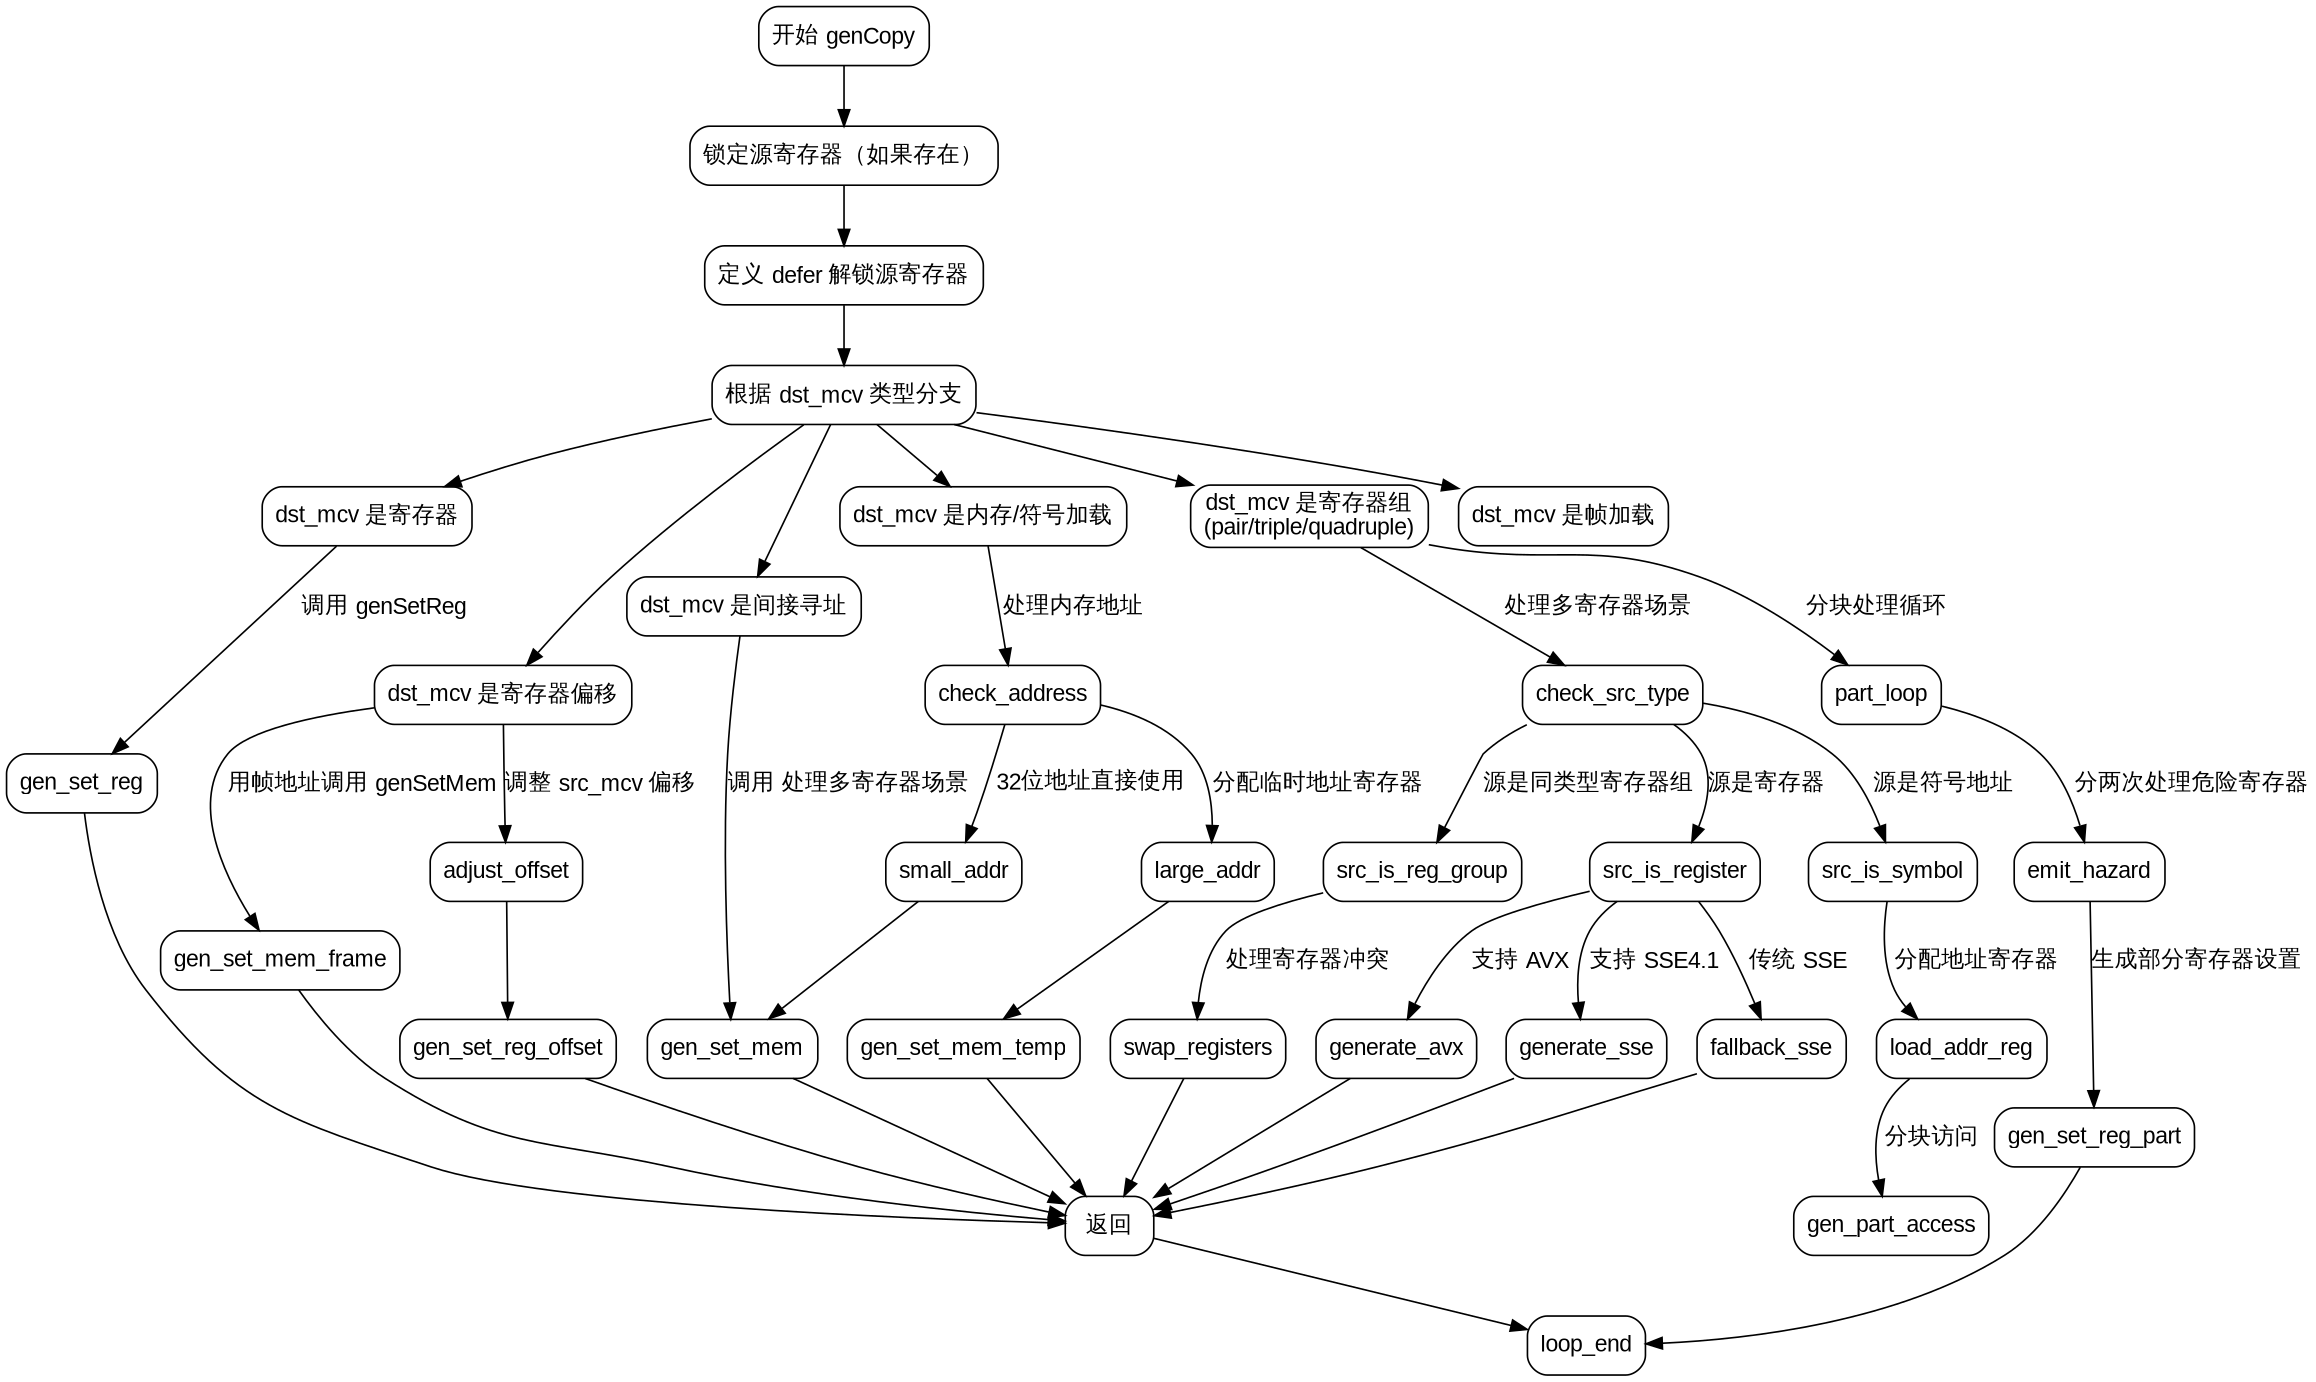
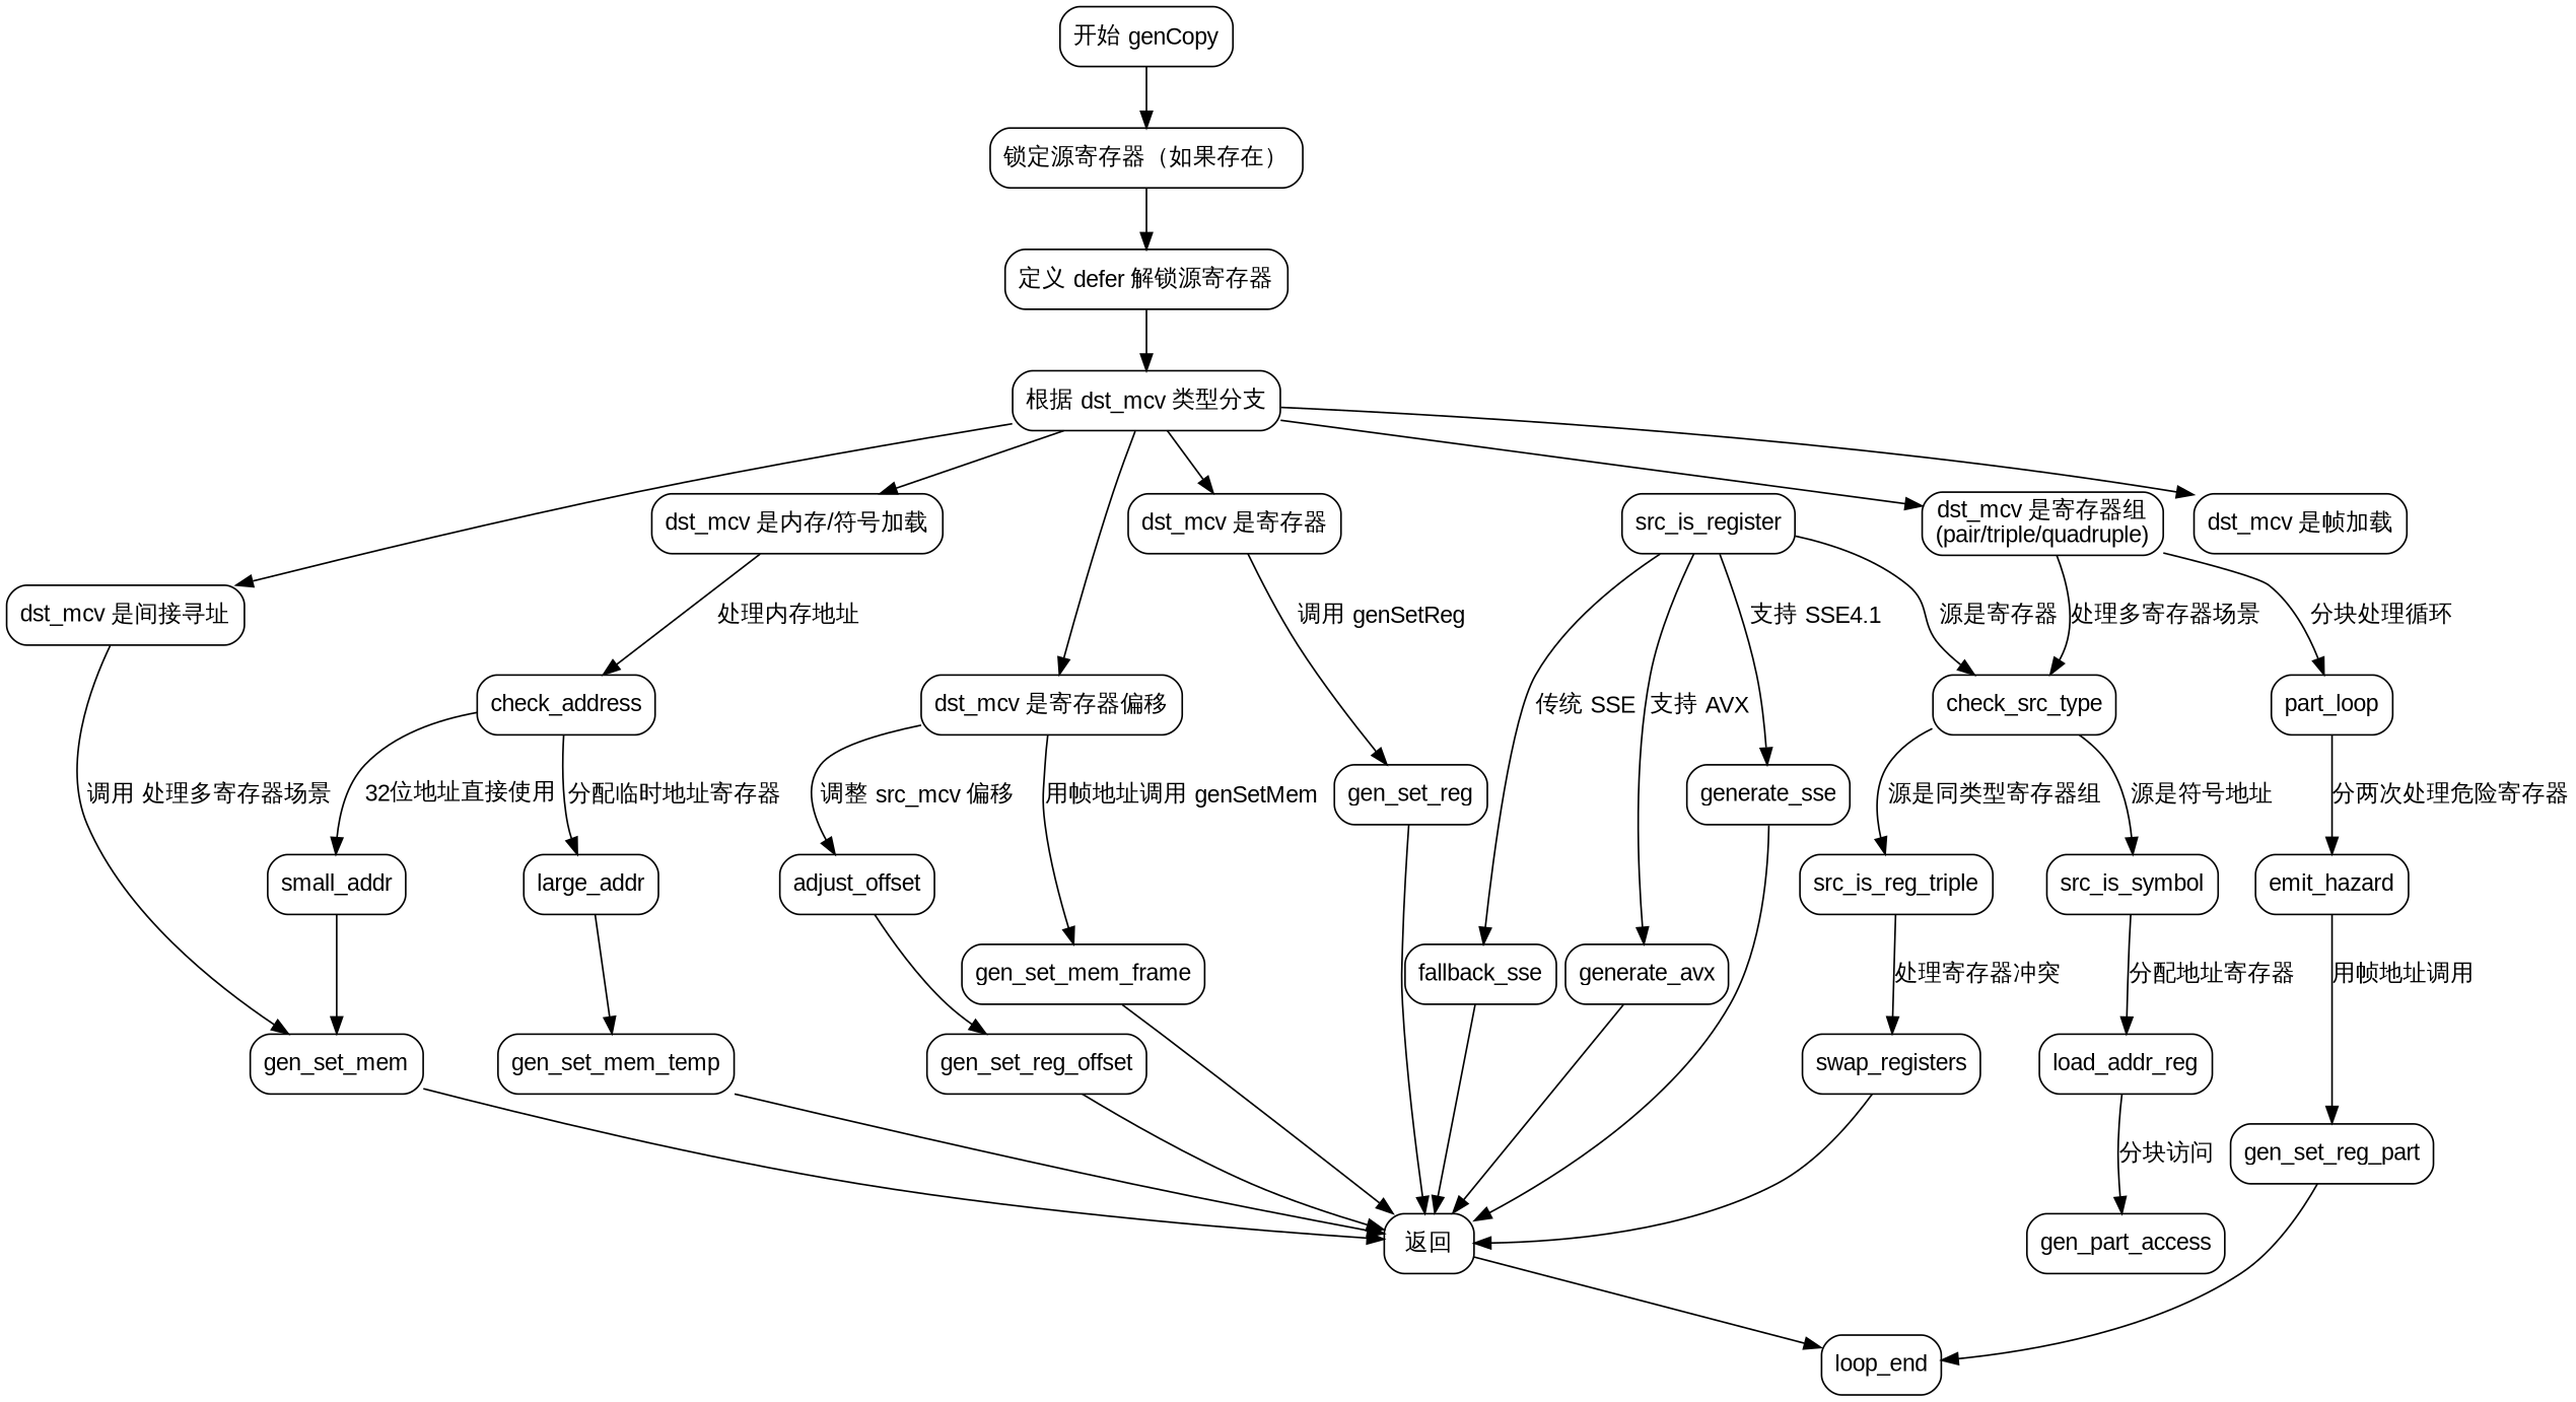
  digraph {
    node [fontname=Arial shape=rectangle style=rounded]
    edge [fontname=Arial]
    n1 [label="开始 genCopy"]
    n2 [label="锁定源寄存器（如果存在）"]
    n3 [label="定义 defer 解锁源寄存器"]
    n4 [label="根据 dst_mcv 类型分支"]
    n5 [label="dst_mcv 是寄存器"]
    n6 [label="dst_mcv 是寄存器偏移"]
    n7 [label="dst_mcv 是寄存器组\n(pair/triple/quadruple)"]
    n8 [label="dst_mcv 是间接寻址"]
    n9 [label="dst_mcv 是内存/符号加载"]
    n10 [label="dst_mcv 是帧加载"]
    gen_set_reg
    adjust_offset
    gen_set_mem_frame
    check_src_type
    part_loop
    gen_set_mem
    check_address
    n18 [label="返回"]
    gen_set_reg_offset
    src_is_register
-   src_is_reg_group
+   src_is_reg_group [label=src_is_reg_triple]
    src_is_symbol
    emit_hazard
    small_addr
    large_addr
    loop_end
    generate_avx
    generate_sse
    fallback_sse
    swap_registers
    load_addr_reg
    gen_part_access
    gen_set_reg_part
    gen_set_mem_temp
    n1 -> n2
    n2 -> n3
    n3 -> n4
    n4 -> n5
    n4 -> n6
    n4 -> n7
    n4 -> n8
    n4 -> n9
    n4 -> n10
    n5 -> gen_set_reg [label="调用 genSetReg"]
    n6 -> adjust_offset [label="调整 src_mcv 偏移"]
    n6 -> gen_set_mem_frame [label="用帧地址调用 genSetMem"]
    n7 -> check_src_type [label="处理多寄存器场景"]
    n7 -> part_loop [label="分块处理循环"]
    n8 -> gen_set_mem [label="调用 处理多寄存器场景"]
    n9 -> check_address [label="处理内存地址"]
    gen_set_reg -> n18
    adjust_offset -> gen_set_reg_offset
    gen_set_mem_frame -> n18
-   check_src_type -> src_is_register [label="源是寄存器"]
+   src_is_register -> check_src_type [label="源是寄存器"]
    check_src_type -> src_is_reg_group [label="源是同类型寄存器组"]
    check_src_type -> src_is_symbol [label="源是符号地址"]
    part_loop -> emit_hazard [label="分两次处理危险寄存器"]
    gen_set_mem -> n18
    check_address -> small_addr [label="32位地址直接使用"]
    check_address -> large_addr [label="分配临时地址寄存器"]
    n18 -> loop_end
    gen_set_reg_offset -> n18
    src_is_register -> generate_avx [label="支持 AVX"]
    src_is_register -> generate_sse [label="支持 SSE4.1"]
    src_is_register -> fallback_sse [label="传统 SSE"]
    src_is_reg_group -> swap_registers [label="处理寄存器冲突"]
    src_is_symbol -> load_addr_reg [label="分配地址寄存器"]
-   emit_hazard -> gen_set_reg_part [label="生成部分寄存器设置"]
+   emit_hazard -> gen_set_reg_part [label="用帧地址调用"]
    small_addr -> gen_set_mem
    large_addr -> gen_set_mem_temp
    generate_avx -> n18
    generate_sse -> n18
    fallback_sse -> n18
    swap_registers -> n18
    load_addr_reg -> gen_part_access [label="分块访问"]
    gen_set_reg_part -> loop_end
    gen_set_mem_temp -> n18
  }
